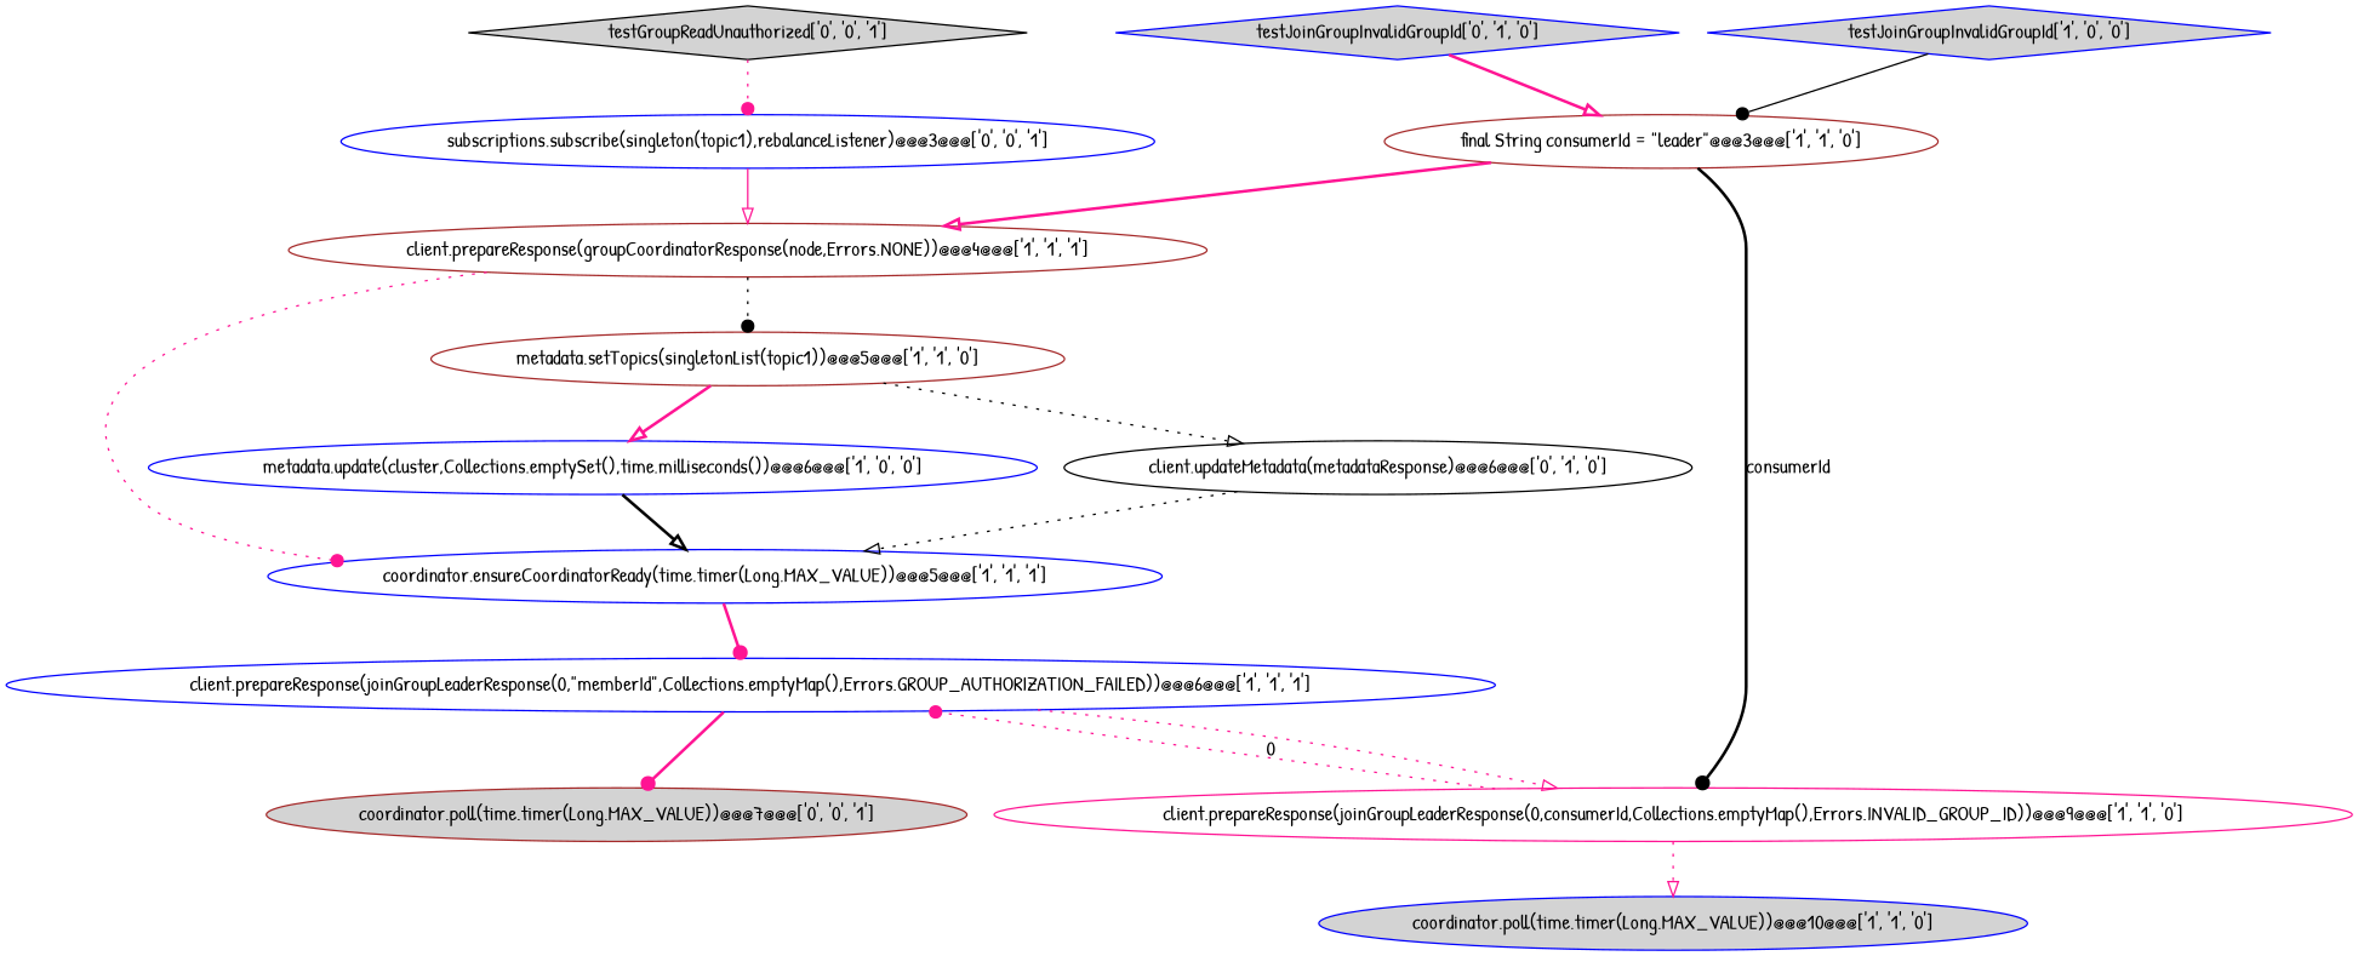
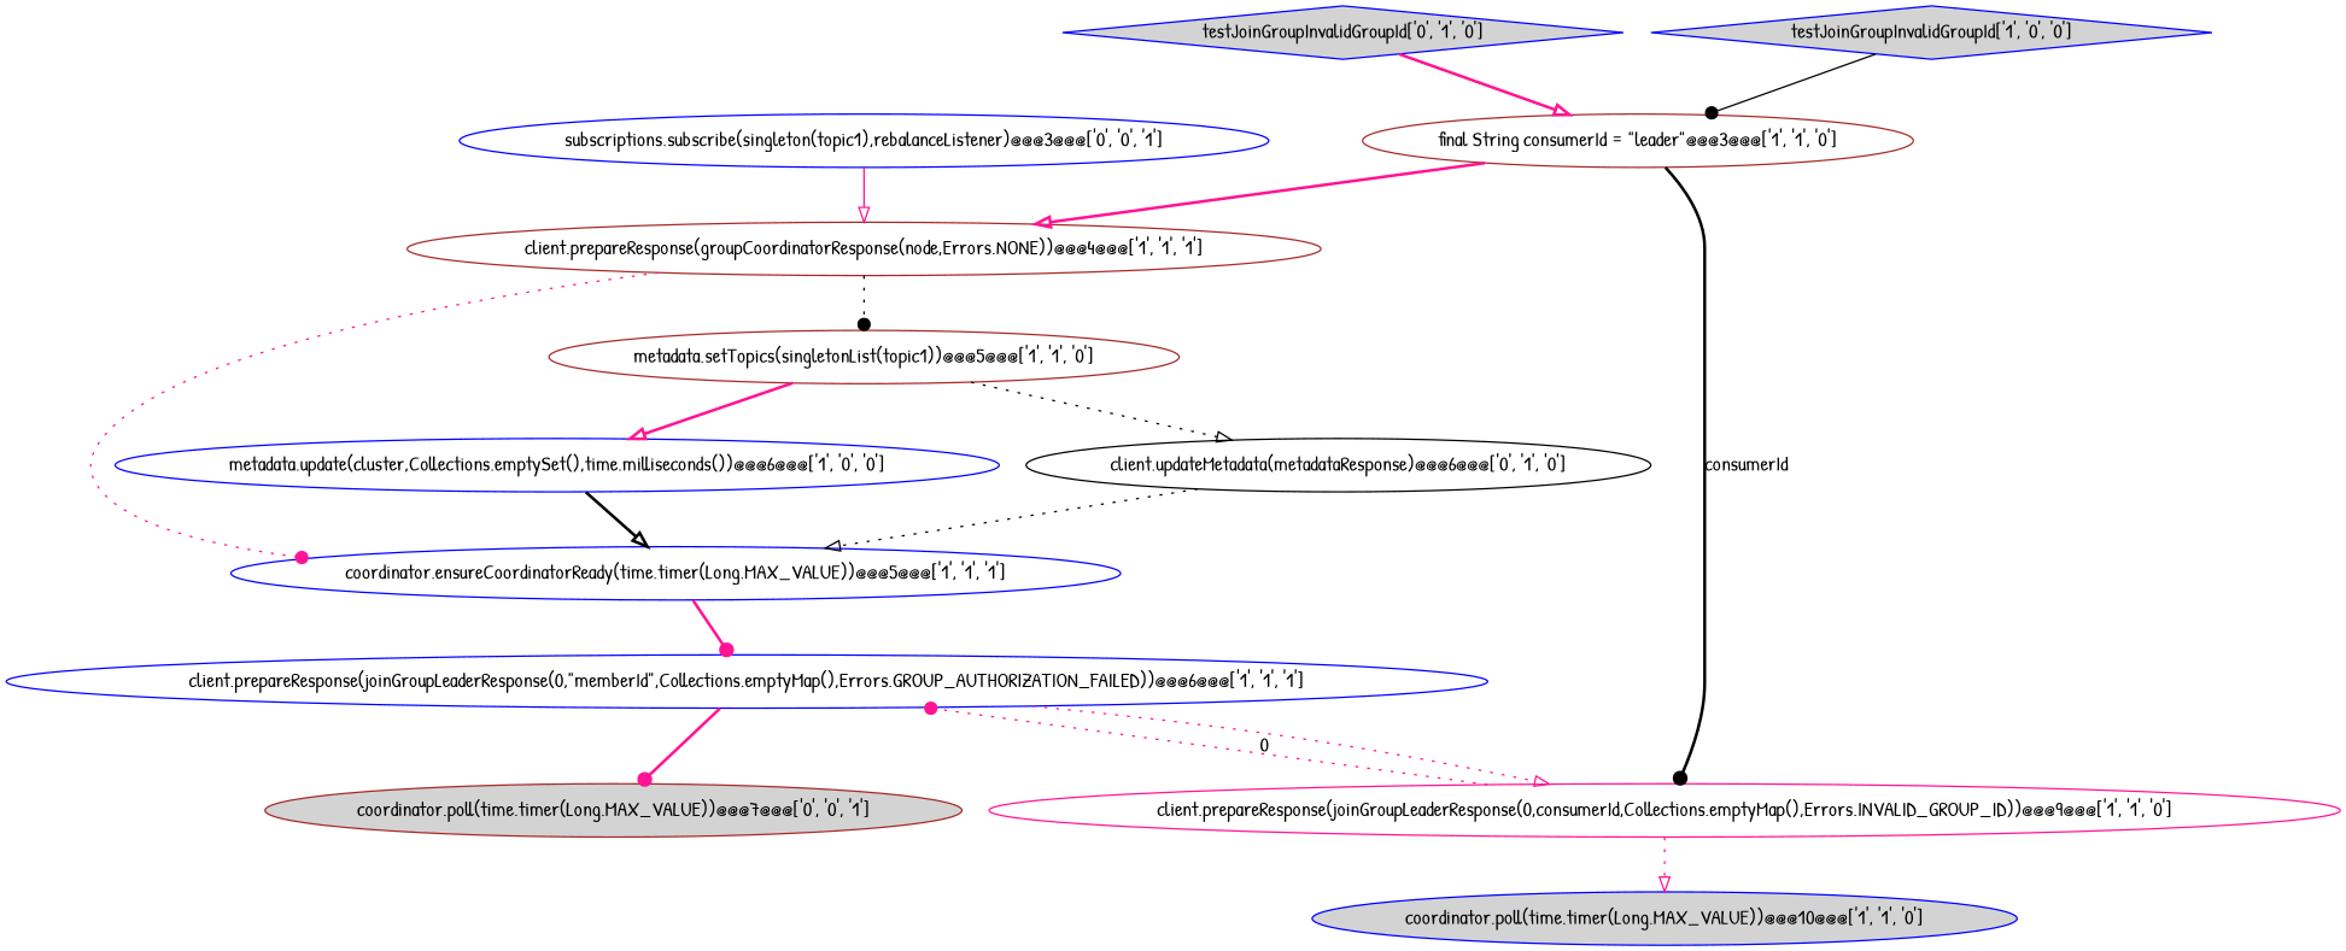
  digraph {
    fontname="Patrick Hand"
    node [fillcolor=white shape=ellipse style=filled color=blue fontname="Patrick Hand"]
    edge [style=dotted color=deeppink arrowhead=onormal fontname="Patrick Hand"]
    n1 [label="metadata.setTopics(singletonList(topic1))@@@5@@@['1', '1', '0']" color=brown]
    n2 [label="metadata.update(cluster,Collections.emptySet(),time.milliseconds())@@@6@@@['1', '0', '0']"]
    n3 [label="client.updateMetadata(metadataResponse)@@@6@@@['0', '1', '0']" color=black]
    n4 [label="final String consumerId = \"leader\"@@@3@@@['1', '1', '0']" color=brown]
    n5 [label="client.prepareResponse(groupCoordinatorResponse(node,Errors.NONE))@@@4@@@['1', '1', '1']" color=brown]
    n6 [label="client.prepareResponse(joinGroupLeaderResponse(0,consumerId,Collections.emptyMap(),Errors.INVALID_GROUP_ID))@@@9@@@['1', '1', '0']" color=deeppink]
    n7 [label="subscriptions.subscribe(singleton(topic1),rebalanceListener)@@@3@@@['0', '0', '1']"]
    n8 [fillcolor=lightgray label="testJoinGroupInvalidGroupId['0', '1', '0']" shape=diamond]
    n9 [label="coordinator.ensureCoordinatorReady(time.timer(Long.MAX_VALUE))@@@5@@@['1', '1', '1']"]
    n10 [fillcolor=lightgray label="coordinator.poll(time.timer(Long.MAX_VALUE))@@@10@@@['1', '1', '0']"]
    n11 [label="client.prepareResponse(joinGroupLeaderResponse(0,\"memberId\",Collections.emptyMap(),Errors.GROUP_AUTHORIZATION_FAILED))@@@6@@@['1', '1', '1']"]
-   n12 [fillcolor=lightgray label="testGroupReadUnauthorized['0', '0', '1']" shape=diamond color=black]
    n13 [fillcolor=lightgray label="coordinator.poll(time.timer(Long.MAX_VALUE))@@@7@@@['0', '0', '1']" color=brown]
    n14 [fillcolor=lightgray label="testJoinGroupInvalidGroupId['1', '0', '0']" shape=diamond]
    n1 -> n2 [style=bold]
    n1 -> n3 [color=black]
    n2 -> n9 [style=bold color=black]
    n3 -> n9 [color=black]
    n4 -> n5 [style=bold]
    n4 -> n6 [label=consumerId style=bold color=black arrowhead=dot]
    n5 -> n1 [color=black arrowhead=dot]
    n5 -> n9 [arrowhead=dot]
    n6 -> n10
    n6 -> n11 [label=0 arrowhead=dot]
    n7 -> n5 [style=solid]
    n8 -> n4 [style=bold]
    n9 -> n11 [style=bold arrowhead=dot]
    n11 -> n6
    n11 -> n13 [style=bold arrowhead=dot]
-   n12 -> n7 [arrowhead=dot]
    n14 -> n4 [style=solid color=black arrowhead=dot]
  }
